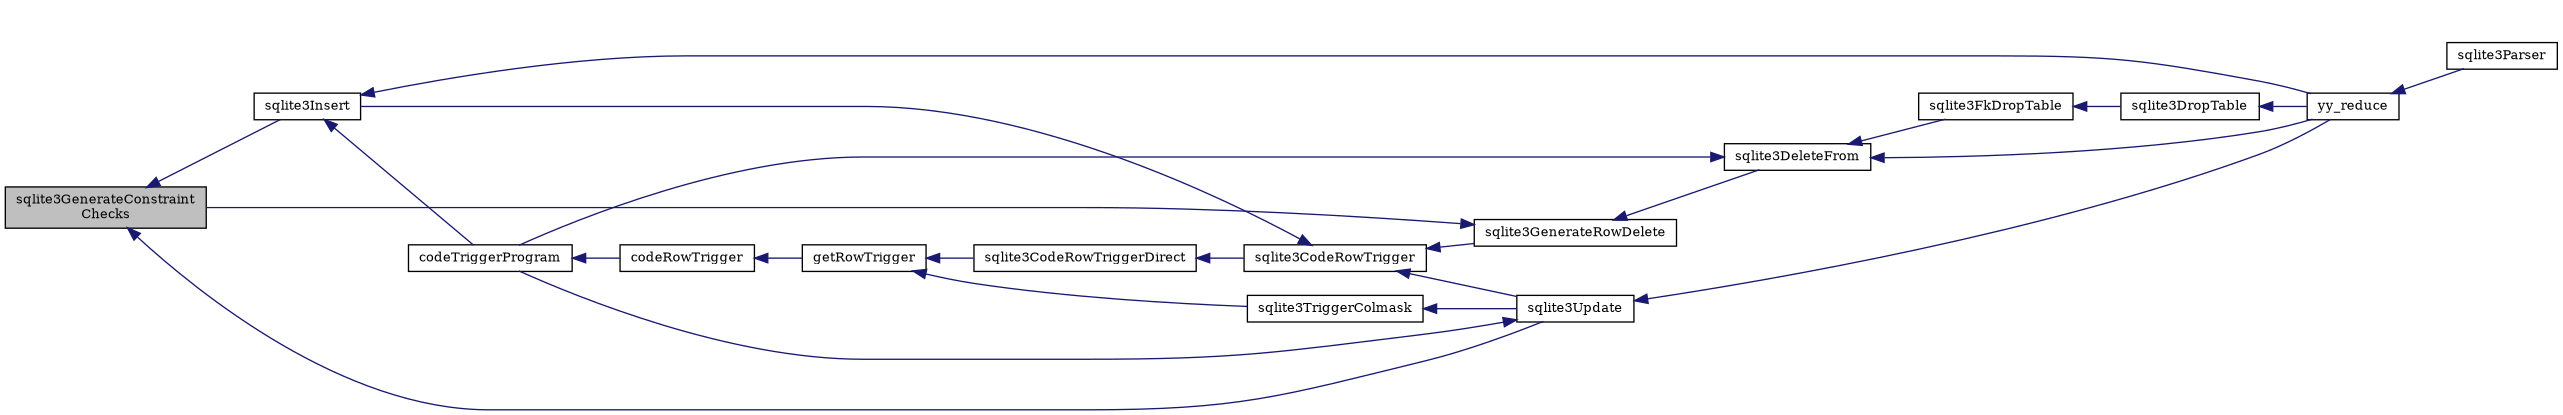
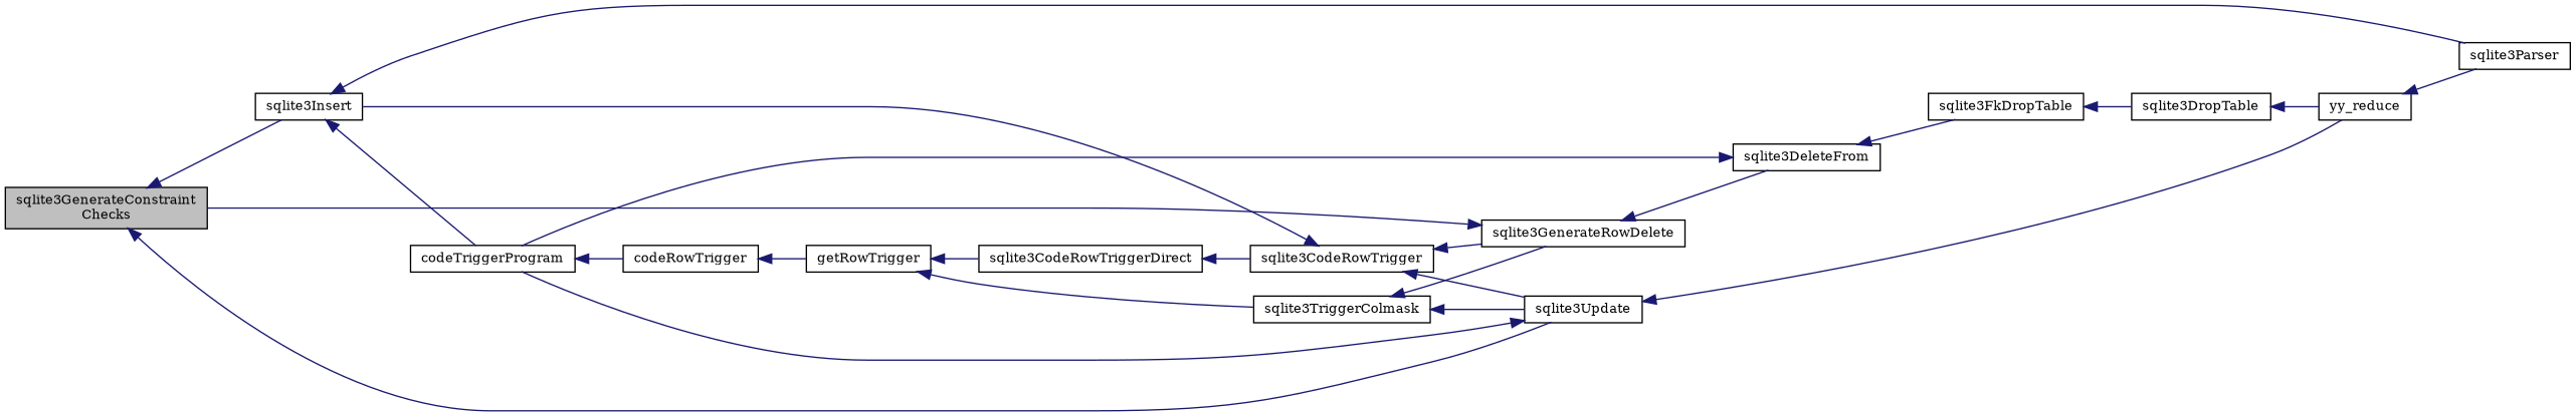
  digraph {
    fontname="DejaVu Serif"
    rankdir=LR
    node [color=black fillcolor=white fontname="DejaVu Serif" fontsize=10 shape=record style=filled]
    edge [color=midnightblue dir=back fontname="DejaVu Serif" fontsize=10 labelfontname=FreeSans labelfontsize=10 style=solid]
    n1 [fillcolor=grey75 fontcolor=black height=0.2 label="sqlite3GenerateConstraint\lChecks" width=0.4]
    n2 [height=0.2 label=sqlite3Insert width=0.4]
    n3 [height=0.2 label=sqlite3Update width=0.4]
    n4 [height=0.2 label=codeTriggerProgram width=0.4]
    n5 [height=0.2 label=yy_reduce width=0.4]
    n6 [height=0.2 label=codeRowTrigger width=0.4]
    n7 [height=0.2 label=sqlite3Parser width=0.4]
    n8 [height=0.2 label=getRowTrigger width=0.4]
    n9 [height=0.2 label=sqlite3CodeRowTriggerDirect width=0.4]
    n10 [height=0.2 label=sqlite3TriggerColmask width=0.4]
    n11 [height=0.2 label=sqlite3CodeRowTrigger width=0.4]
    n12 [height=0.2 label=sqlite3GenerateRowDelete width=0.4]
    n13 [height=0.2 label=sqlite3DeleteFrom width=0.4]
    n14 [height=0.2 label=sqlite3FkDropTable width=0.4]
    n15 [height=0.2 label=sqlite3DropTable width=0.4]
    n1 -> n2
    n1 -> n3
    n2 -> n4
-   n2 -> n5
+   n2 -> n7
    n3 -> n4
    n3 -> n5
    n4 -> n6
    n5 -> n7
    n6 -> n8
    n8 -> n9
    n8 -> n10
    n9 -> n11
    n10 -> n3
+   n10 -> n12
    n11 -> n2
    n11 -> n3
    n11 -> n12
    n12 -> n1
    n12 -> n13
    n13 -> n4
-   n13 -> n5
    n13 -> n14
    n14 -> n15
    n15 -> n5
  }
